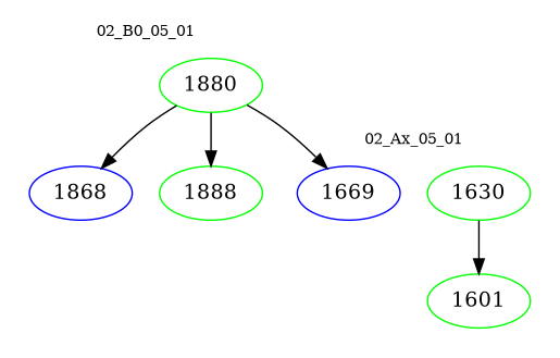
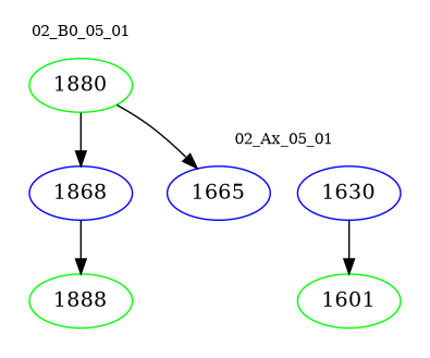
  digraph {
    node [color=green]
    edge [color=black]
-   n1 [label=1630]
+   n1 [color=blue label=1630]
    n2 [label=1601]
-   n3 [color=blue label=1669]
+   n3 [color=blue label=1665]
    n4 [label=1880]
    n5 [color=blue label=1868]
    n6 [label=1888]
    subgraph cluster_1 {
      color=white
      fontsize=10
      label="02_Ax_05_01"
      n1
      n2
      n3
    }
    subgraph cluster_2 {
      color=white
      fontsize=10
      label="02_B0_05_01"
      n4
      n5
      n6
    }
    n1 -> n2
    n4 -> n3
    n4 -> n5
-   n4 -> n6
+   n5 -> n6
  }
